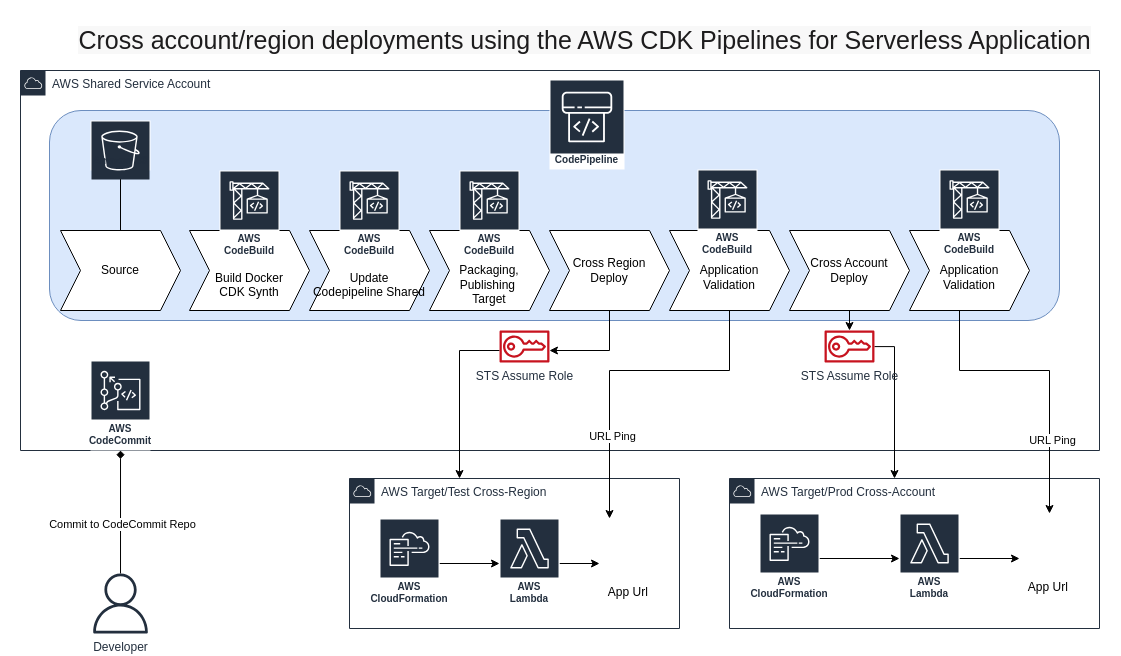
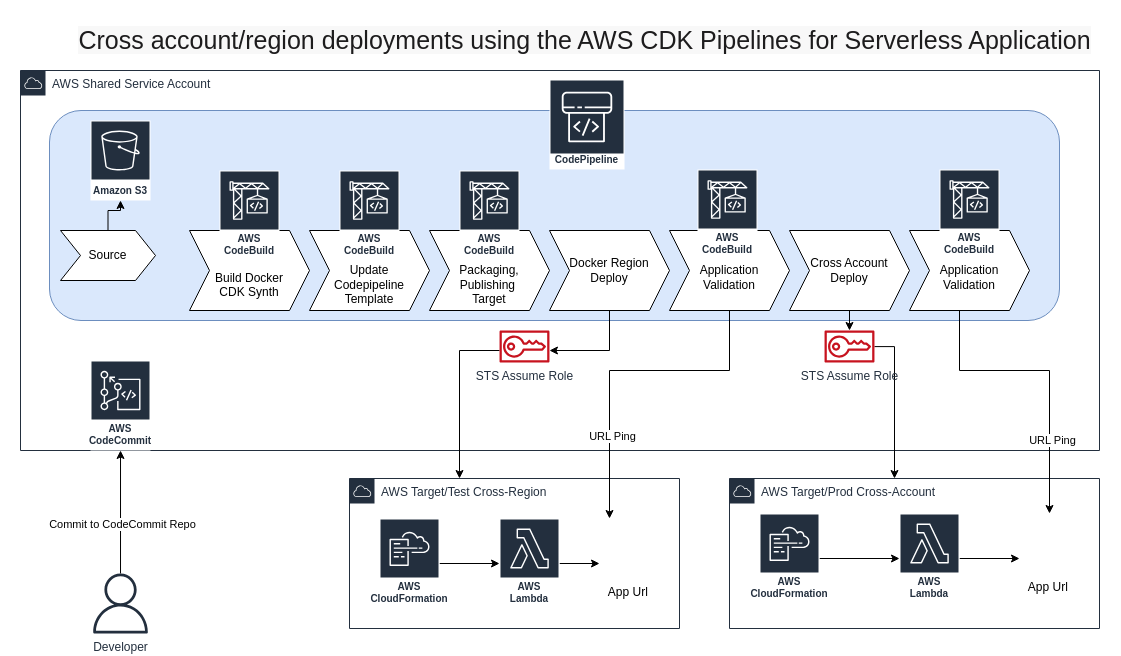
  <mxCell id="0" />
  <mxCell id="1" parent="0" />
  <mxCell id="2" value="AWS Shared Service Account" style="points=[[0,0],[0.25,0],[0.5,0],[0.75,0],[1,0],[1,0.25],[1,0.5],[1,0.75],[1,1],[0.75,1],[0.5,1],[0.25,1],[0,1],[0,0.75],[0,0.5],[0,0.25]];outlineConnect=0;gradientColor=none;html=1;whiteSpace=wrap;fontSize=12;fontStyle=0;shape=mxgraph.aws4.group;grIcon=mxgraph.aws4.group_aws_cloud;strokeColor=#232F3E;fillColor=none;verticalAlign=top;align=left;spacingLeft=30;fontColor=#232F3E;dashed=0;" vertex="1" parent="1"><mxGeometry x="20" y="70" width="1079" height="380" as="geometry" /></mxCell>
  <mxCell id="3" value="" style="rounded=1;whiteSpace=wrap;html=1;fillColor=#dae8fc;strokeColor=#6c8ebf;" vertex="1" parent="1"><mxGeometry x="49" y="110" width="1010" height="210" as="geometry" /></mxCell>
  <mxCell id="4" value="AWS Target/Test Cross-Region" style="points=[[0,0],[0.25,0],[0.5,0],[0.75,0],[1,0],[1,0.25],[1,0.5],[1,0.75],[1,1],[0.75,1],[0.5,1],[0.25,1],[0,1],[0,0.75],[0,0.5],[0,0.25]];outlineConnect=0;gradientColor=none;html=1;whiteSpace=wrap;fontSize=12;fontStyle=0;shape=mxgraph.aws4.group;grIcon=mxgraph.aws4.group_aws_cloud;strokeColor=#232F3E;fillColor=none;verticalAlign=top;align=left;spacingLeft=30;fontColor=#232F3E;dashed=0;" vertex="1" parent="1"><mxGeometry x="349" y="478" width="330" height="150" as="geometry" /></mxCell>
  <mxCell id="5" style="edgeStyle=orthogonalEdgeStyle;rounded=0;orthogonalLoop=1;jettySize=auto;html=1;exitX=0.5;exitY=0;exitDx=0;exitDy=0;" edge="1" parent="1" source="6" target="46"><mxGeometry relative="1" as="geometry" /></mxCell>
- <mxCell id="6" value="Source" style="shape=step;perimeter=stepPerimeter;whiteSpace=wrap;html=1;fixedSize=1;" vertex="1" parent="1"><mxGeometry x="60" y="230" width="120" height="80" as="geometry" /></mxCell>
+ <mxCell id="6" value="Source" style="shape=step;perimeter=stepPerimeter;whiteSpace=wrap;html=1;fixedSize=1;" vertex="1" parent="1"><mxGeometry x="60" y="230" width="95" height="50" as="geometry" /></mxCell>
  <mxCell id="7" value="&lt;br&gt;&lt;br&gt;Build Docker&lt;br&gt;CDK Synth" style="shape=step;perimeter=stepPerimeter;whiteSpace=wrap;html=1;fixedSize=1;" vertex="1" parent="1"><mxGeometry x="189" y="230" width="120" height="80" as="geometry" /></mxCell>
- <mxCell id="8" value="&lt;br&gt;&lt;br&gt;Update &lt;br&gt;Codepipeline Shared" style="shape=step;perimeter=stepPerimeter;whiteSpace=wrap;html=1;fixedSize=1;" vertex="1" parent="1"><mxGeometry x="309" y="230" width="120" height="80" as="geometry" /></mxCell>
+ <mxCell id="8" value="&lt;br&gt;&lt;br&gt;Update &lt;br&gt;Codepipeline Template" style="shape=step;perimeter=stepPerimeter;whiteSpace=wrap;html=1;fixedSize=1;" vertex="1" parent="1"><mxGeometry x="309" y="230" width="120" height="80" as="geometry" /></mxCell>
  <mxCell id="9" value="&amp;nbsp;&lt;br&gt;&lt;br&gt;Packaging, Publishing&amp;nbsp;&lt;br&gt;Target" style="shape=step;perimeter=stepPerimeter;whiteSpace=wrap;html=1;fixedSize=1;" vertex="1" parent="1"><mxGeometry x="429" y="230" width="120" height="80" as="geometry" /></mxCell>
  <mxCell id="10" value="AWS Target/Prod Cross-Account" style="points=[[0,0],[0.25,0],[0.5,0],[0.75,0],[1,0],[1,0.25],[1,0.5],[1,0.75],[1,1],[0.75,1],[0.5,1],[0.25,1],[0,1],[0,0.75],[0,0.5],[0,0.25]];outlineConnect=0;gradientColor=none;html=1;whiteSpace=wrap;fontSize=12;fontStyle=0;shape=mxgraph.aws4.group;grIcon=mxgraph.aws4.group_aws_cloud;strokeColor=#232F3E;fillColor=none;verticalAlign=top;align=left;spacingLeft=30;fontColor=#232F3E;dashed=0;" vertex="1" parent="1"><mxGeometry x="729" y="478" width="370" height="150" as="geometry" /></mxCell>
  <mxCell id="11" style="edgeStyle=orthogonalEdgeStyle;rounded=0;orthogonalLoop=1;jettySize=auto;html=1;" edge="1" parent="1" source="35" target="4"><mxGeometry relative="1" as="geometry"><Array as="points"><mxPoint x="459" y="350" /></Array></mxGeometry></mxCell>
- <mxCell id="12" value="Cross Region&lt;br&gt;Deploy" style="shape=step;perimeter=stepPerimeter;whiteSpace=wrap;html=1;fixedSize=1;" vertex="1" parent="1"><mxGeometry x="549" y="230" width="120" height="80" as="geometry" /></mxCell>
+ <mxCell id="12" value="Docker Region&lt;br&gt;Deploy" style="shape=step;perimeter=stepPerimeter;whiteSpace=wrap;html=1;fixedSize=1;" vertex="1" parent="1"><mxGeometry x="549" y="230" width="120" height="80" as="geometry" /></mxCell>
  <mxCell id="13" style="edgeStyle=orthogonalEdgeStyle;rounded=0;orthogonalLoop=1;jettySize=auto;html=1;exitX=0.5;exitY=1;exitDx=0;exitDy=0;" edge="1" parent="1" source="15" target="31"><mxGeometry relative="1" as="geometry"><Array as="points"><mxPoint x="729" y="370" /><mxPoint x="609" y="370" /></Array></mxGeometry></mxCell>
  <mxCell id="14" value="URL Ping" style="edgeLabel;html=1;align=center;verticalAlign=middle;resizable=0;points=[];" vertex="1" connectable="0" parent="13"><mxGeometry x="0.493" y="2" relative="1" as="geometry"><mxPoint as="offset" /></mxGeometry></mxCell>
  <mxCell id="15" value="&lt;br&gt;Application&lt;br&gt;Validation" style="shape=step;perimeter=stepPerimeter;whiteSpace=wrap;html=1;fixedSize=1;" vertex="1" parent="1"><mxGeometry x="669" y="230" width="120" height="80" as="geometry" /></mxCell>
  <mxCell id="16" value="AWS CodeBuild" style="outlineConnect=0;fontColor=#232F3E;gradientColor=none;strokeColor=#ffffff;fillColor=#232F3E;dashed=0;verticalLabelPosition=middle;verticalAlign=bottom;align=center;html=1;whiteSpace=wrap;fontSize=10;fontStyle=1;spacing=3;shape=mxgraph.aws4.productIcon;prIcon=mxgraph.aws4.codebuild;" vertex="1" parent="1"><mxGeometry x="219" y="170" width="60" height="90" as="geometry" /></mxCell>
  <mxCell id="17" value="AWS CodeBuild" style="outlineConnect=0;fontColor=#232F3E;gradientColor=none;strokeColor=#ffffff;fillColor=#232F3E;dashed=0;verticalLabelPosition=middle;verticalAlign=bottom;align=center;html=1;whiteSpace=wrap;fontSize=10;fontStyle=1;spacing=3;shape=mxgraph.aws4.productIcon;prIcon=mxgraph.aws4.codebuild;" vertex="1" parent="1"><mxGeometry x="339" y="170" width="60" height="90" as="geometry" /></mxCell>
  <mxCell id="18" style="edgeStyle=orthogonalEdgeStyle;rounded=0;orthogonalLoop=1;jettySize=auto;html=1;" edge="1" parent="1" source="19" target="23"><mxGeometry relative="1" as="geometry" /></mxCell>
  <mxCell id="19" value="AWS CloudFormation" style="outlineConnect=0;fontColor=#232F3E;gradientColor=none;strokeColor=#ffffff;fillColor=#232F3E;dashed=0;verticalLabelPosition=middle;verticalAlign=bottom;align=center;html=1;whiteSpace=wrap;fontSize=10;fontStyle=1;spacing=3;shape=mxgraph.aws4.productIcon;prIcon=mxgraph.aws4.cloudformation;" vertex="1" parent="1"><mxGeometry x="379" y="518" width="60" height="90" as="geometry" /></mxCell>
  <mxCell id="20" style="edgeStyle=orthogonalEdgeStyle;rounded=0;orthogonalLoop=1;jettySize=auto;html=1;" edge="1" parent="1" source="21" target="25"><mxGeometry relative="1" as="geometry" /></mxCell>
  <mxCell id="21" value="AWS CloudFormation" style="outlineConnect=0;fontColor=#232F3E;gradientColor=none;strokeColor=#ffffff;fillColor=#232F3E;dashed=0;verticalLabelPosition=middle;verticalAlign=bottom;align=center;html=1;whiteSpace=wrap;fontSize=10;fontStyle=1;spacing=3;shape=mxgraph.aws4.productIcon;prIcon=mxgraph.aws4.cloudformation;" vertex="1" parent="1"><mxGeometry x="759" y="513" width="60" height="90" as="geometry" /></mxCell>
  <mxCell id="22" style="edgeStyle=orthogonalEdgeStyle;rounded=0;orthogonalLoop=1;jettySize=auto;html=1;entryX=0;entryY=0.75;entryDx=0;entryDy=0;" edge="1" parent="1" source="23" target="31"><mxGeometry relative="1" as="geometry" /></mxCell>
  <mxCell id="23" value="AWS Lambda" style="outlineConnect=0;fontColor=#232F3E;gradientColor=none;strokeColor=#ffffff;fillColor=#232F3E;dashed=0;verticalLabelPosition=middle;verticalAlign=bottom;align=center;html=1;whiteSpace=wrap;fontSize=10;fontStyle=1;spacing=3;shape=mxgraph.aws4.productIcon;prIcon=mxgraph.aws4.lambda;" vertex="1" parent="1"><mxGeometry x="499" y="518" width="60" height="90" as="geometry" /></mxCell>
  <mxCell id="24" style="edgeStyle=orthogonalEdgeStyle;rounded=0;orthogonalLoop=1;jettySize=auto;html=1;entryX=0;entryY=0.75;entryDx=0;entryDy=0;" edge="1" parent="1" source="25" target="34"><mxGeometry relative="1" as="geometry" /></mxCell>
  <mxCell id="25" value="AWS Lambda" style="outlineConnect=0;fontColor=#232F3E;gradientColor=none;strokeColor=#ffffff;fillColor=#232F3E;dashed=0;verticalLabelPosition=middle;verticalAlign=bottom;align=center;html=1;whiteSpace=wrap;fontSize=10;fontStyle=1;spacing=3;shape=mxgraph.aws4.productIcon;prIcon=mxgraph.aws4.lambda;" vertex="1" parent="1"><mxGeometry x="899" y="513" width="60" height="90" as="geometry" /></mxCell>
  <mxCell id="26" value="AWS CodeBuild" style="outlineConnect=0;fontColor=#232F3E;gradientColor=none;strokeColor=#ffffff;fillColor=#232F3E;dashed=0;verticalLabelPosition=middle;verticalAlign=bottom;align=center;html=1;whiteSpace=wrap;fontSize=10;fontStyle=1;spacing=3;shape=mxgraph.aws4.productIcon;prIcon=mxgraph.aws4.codebuild;" vertex="1" parent="1"><mxGeometry x="697" y="169" width="60" height="90" as="geometry" /></mxCell>
  <mxCell id="27" style="edgeStyle=orthogonalEdgeStyle;rounded=0;orthogonalLoop=1;jettySize=auto;html=1;" edge="1" parent="1" source="37" target="10"><mxGeometry relative="1" as="geometry"><Array as="points"><mxPoint x="894" y="346" /></Array></mxGeometry></mxCell>
  <mxCell id="28" value="Cross Account&lt;br&gt;Deploy" style="shape=step;perimeter=stepPerimeter;whiteSpace=wrap;html=1;fixedSize=1;" vertex="1" parent="1"><mxGeometry x="789" y="230" width="120" height="80" as="geometry" /></mxCell>
  <mxCell id="29" value="AWS CodeBuild" style="outlineConnect=0;fontColor=#232F3E;gradientColor=none;strokeColor=#ffffff;fillColor=#232F3E;dashed=0;verticalLabelPosition=middle;verticalAlign=bottom;align=center;html=1;whiteSpace=wrap;fontSize=10;fontStyle=1;spacing=3;shape=mxgraph.aws4.productIcon;prIcon=mxgraph.aws4.codebuild;" vertex="1" parent="1"><mxGeometry x="459" y="170" width="60" height="90" as="geometry" /></mxCell>
  <mxCell id="30" value="&lt;br&gt;Application&lt;br&gt;Validation" style="shape=step;perimeter=stepPerimeter;whiteSpace=wrap;html=1;fixedSize=1;" vertex="1" parent="1"><mxGeometry x="909" y="230" width="120" height="80" as="geometry" /></mxCell>
  <mxCell id="31" value="App Url&amp;nbsp;" style="shape=image;html=1;verticalAlign=top;verticalLabelPosition=bottom;labelBackgroundColor=#ffffff;imageAspect=0;aspect=fixed;image=https://cdn4.iconfinder.com/data/icons/web-development-5/500/checked-www-domain-window-128.png" vertex="1" parent="1"><mxGeometry x="599" y="518" width="60" height="60" as="geometry" /></mxCell>
  <mxCell id="32" style="edgeStyle=orthogonalEdgeStyle;rounded=0;orthogonalLoop=1;jettySize=auto;html=1;exitX=0.5;exitY=1;exitDx=0;exitDy=0;entryX=0.5;entryY=0;entryDx=0;entryDy=0;" edge="1" parent="1" target="34"><mxGeometry relative="1" as="geometry"><mxPoint x="959" y="310" as="sourcePoint" /><mxPoint x="1039" y="450" as="targetPoint" /><Array as="points"><mxPoint x="959" y="370" /><mxPoint x="1049" y="370" /></Array></mxGeometry></mxCell>
  <mxCell id="33" value="URL Ping" style="edgeLabel;html=1;align=center;verticalAlign=middle;resizable=0;points=[];" vertex="1" connectable="0" parent="32"><mxGeometry x="0.493" y="2" relative="1" as="geometry"><mxPoint as="offset" /></mxGeometry></mxCell>
  <mxCell id="34" value="App Url&amp;nbsp;" style="shape=image;html=1;verticalAlign=top;verticalLabelPosition=bottom;labelBackgroundColor=#ffffff;imageAspect=0;aspect=fixed;image=https://cdn4.iconfinder.com/data/icons/web-development-5/500/checked-www-domain-window-128.png" vertex="1" parent="1"><mxGeometry x="1019" y="513" width="60" height="60" as="geometry" /></mxCell>
  <mxCell id="35" value="STS Assume Role" style="outlineConnect=0;fontColor=#232F3E;gradientColor=none;fillColor=#C7131F;strokeColor=none;dashed=0;verticalLabelPosition=bottom;verticalAlign=top;align=center;html=1;fontSize=12;fontStyle=0;aspect=fixed;pointerEvents=1;shape=mxgraph.aws4.sts;" vertex="1" parent="1"><mxGeometry x="499" y="330" width="50" height="32.05" as="geometry" /></mxCell>
  <mxCell id="36" style="edgeStyle=orthogonalEdgeStyle;rounded=0;orthogonalLoop=1;jettySize=auto;html=1;" edge="1" parent="1" source="12" target="35"><mxGeometry relative="1" as="geometry"><mxPoint x="609" y="310" as="sourcePoint" /><mxPoint x="459" y="450" as="targetPoint" /><Array as="points"><mxPoint x="609" y="350" /></Array></mxGeometry></mxCell>
  <mxCell id="37" value="STS Assume Role" style="outlineConnect=0;fontColor=#232F3E;gradientColor=none;fillColor=#C7131F;strokeColor=none;dashed=0;verticalLabelPosition=bottom;verticalAlign=top;align=center;html=1;fontSize=12;fontStyle=0;aspect=fixed;pointerEvents=1;shape=mxgraph.aws4.sts;" vertex="1" parent="1"><mxGeometry x="824" y="330" width="50" height="32.05" as="geometry" /></mxCell>
  <mxCell id="38" style="edgeStyle=orthogonalEdgeStyle;rounded=0;orthogonalLoop=1;jettySize=auto;html=1;" edge="1" parent="1" source="28" target="37"><mxGeometry relative="1" as="geometry"><mxPoint x="849" y="310" as="sourcePoint" /><mxPoint x="894" y="450" as="targetPoint" /><Array as="points" /></mxGeometry></mxCell>
  <mxCell id="39" value="&lt;font style=&quot;font-size: 25px&quot;&gt;&lt;span style=&quot;color: rgb(29 , 28 , 29) ; font-weight: 400 ; text-align: left ; background-color: rgb(248 , 248 , 248)&quot;&gt;Cross account/region&lt;/span&gt;&lt;span style=&quot;color: rgb(29 , 28 , 29) ; font-weight: 400 ; text-align: left ; background-color: rgb(248 , 248 , 248)&quot;&gt;&amp;nbsp;deployments using the AWS CDK Pipelines for Serverless Application&lt;/span&gt;&lt;/font&gt;" style="text;strokeColor=none;fillColor=none;html=1;fontSize=24;fontStyle=1;verticalAlign=middle;align=center;" vertex="1" parent="1"><mxGeometry x="89" y="20" width="990" height="40" as="geometry" /></mxCell>
  <mxCell id="40" value="AWS CodePipeline" style="outlineConnect=0;fontColor=#232F3E;gradientColor=none;strokeColor=#ffffff;fillColor=#232F3E;dashed=0;verticalLabelPosition=middle;verticalAlign=bottom;align=center;html=1;whiteSpace=wrap;fontSize=10;fontStyle=1;spacing=3;shape=mxgraph.aws4.productIcon;prIcon=mxgraph.aws4.codepipeline;" vertex="1" parent="1"><mxGeometry x="549" y="79" width="75" height="90" as="geometry" /></mxCell>
  <mxCell id="41" value="AWS CodeCommit" style="outlineConnect=0;fontColor=#232F3E;gradientColor=none;strokeColor=#ffffff;fillColor=#232F3E;dashed=0;verticalLabelPosition=middle;verticalAlign=bottom;align=center;html=1;whiteSpace=wrap;fontSize=10;fontStyle=1;spacing=3;shape=mxgraph.aws4.productIcon;prIcon=mxgraph.aws4.codecommit;" vertex="1" parent="1"><mxGeometry x="90" y="360" width="60" height="90" as="geometry" /></mxCell>
  <mxCell id="42" value="AWS CodeBuild" style="outlineConnect=0;fontColor=#232F3E;gradientColor=none;strokeColor=#ffffff;fillColor=#232F3E;dashed=0;verticalLabelPosition=middle;verticalAlign=bottom;align=center;html=1;whiteSpace=wrap;fontSize=10;fontStyle=1;spacing=3;shape=mxgraph.aws4.productIcon;prIcon=mxgraph.aws4.codebuild;" vertex="1" parent="1"><mxGeometry x="939" y="169" width="60" height="90" as="geometry" /></mxCell>
- <mxCell id="43" style="edgeStyle=orthogonalEdgeStyle;rounded=0;orthogonalLoop=1;jettySize=auto;html=1;endArrow=diamond;" edge="1" parent="1" source="45" target="41"><mxGeometry relative="1" as="geometry" /></mxCell>
+ <mxCell id="43" style="edgeStyle=orthogonalEdgeStyle;rounded=0;orthogonalLoop=1;jettySize=auto;html=1;" edge="1" parent="1" source="45" target="41"><mxGeometry relative="1" as="geometry" /></mxCell>
  <mxCell id="44" value="Commit to CodeCommit Repo" style="edgeLabel;html=1;align=center;verticalAlign=middle;resizable=0;points=[];" vertex="1" connectable="0" parent="43"><mxGeometry x="-0.187" y="-1" relative="1" as="geometry"><mxPoint as="offset" /></mxGeometry></mxCell>
  <mxCell id="45" value="Developer" style="outlineConnect=0;fontColor=#232F3E;gradientColor=none;fillColor=#232F3E;strokeColor=none;dashed=0;verticalLabelPosition=bottom;verticalAlign=top;align=center;html=1;fontSize=12;fontStyle=0;aspect=fixed;pointerEvents=1;shape=mxgraph.aws4.user;" vertex="1" parent="1"><mxGeometry x="90" y="573" width="60.06" height="60.06" as="geometry" /></mxCell>
- <mxCell id="46" value="Amazon S3" style="outlineConnect=0;fontColor=#232F3E;gradientColor=none;strokeColor=#ffffff;fillColor=#232F3E;dashed=0;verticalLabelPosition=middle;verticalAlign=bottom;align=center;html=1;whiteSpace=wrap;fontSize=10;fontStyle=1;spacing=3;shape=mxgraph.aws4.productIcon;prIcon=mxgraph.aws4.s3;" vertex="1" parent="1"><mxGeometry x="90" y="120" width="60" height="50" as="geometry" /></mxCell>
+ <mxCell id="46" value="Amazon S3" style="outlineConnect=0;fontColor=#232F3E;gradientColor=none;strokeColor=#ffffff;fillColor=#232F3E;dashed=0;verticalLabelPosition=middle;verticalAlign=bottom;align=center;html=1;whiteSpace=wrap;fontSize=10;fontStyle=1;spacing=3;shape=mxgraph.aws4.productIcon;prIcon=mxgraph.aws4.s3;" vertex="1" parent="1"><mxGeometry x="90" y="120" width="60" height="80" as="geometry" /></mxCell>
